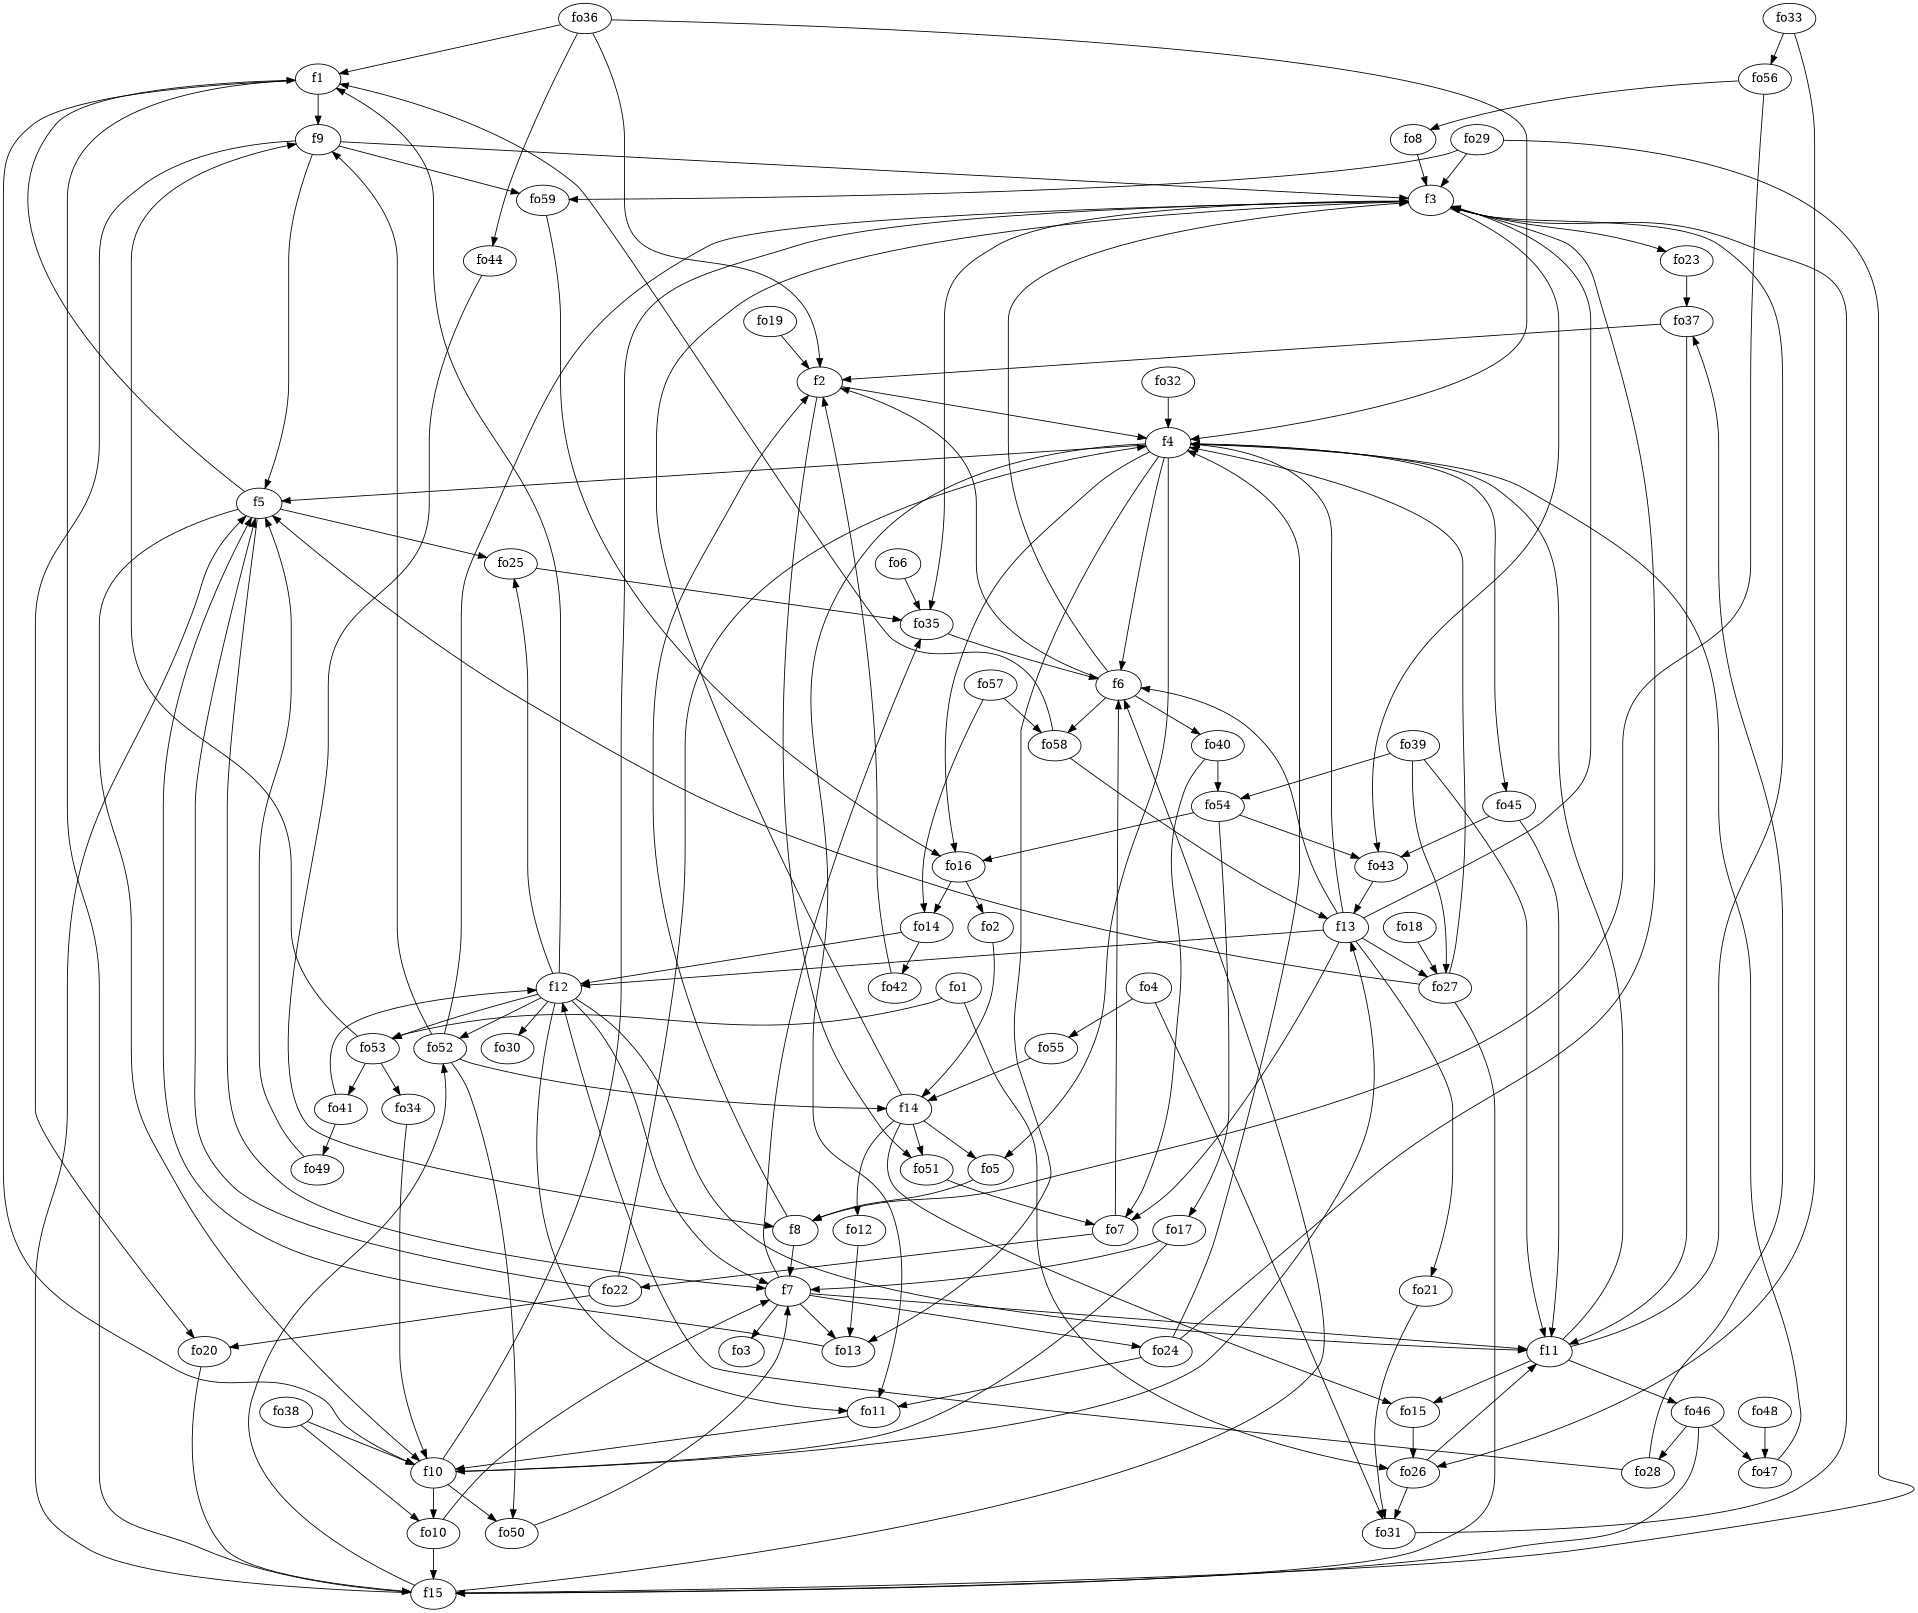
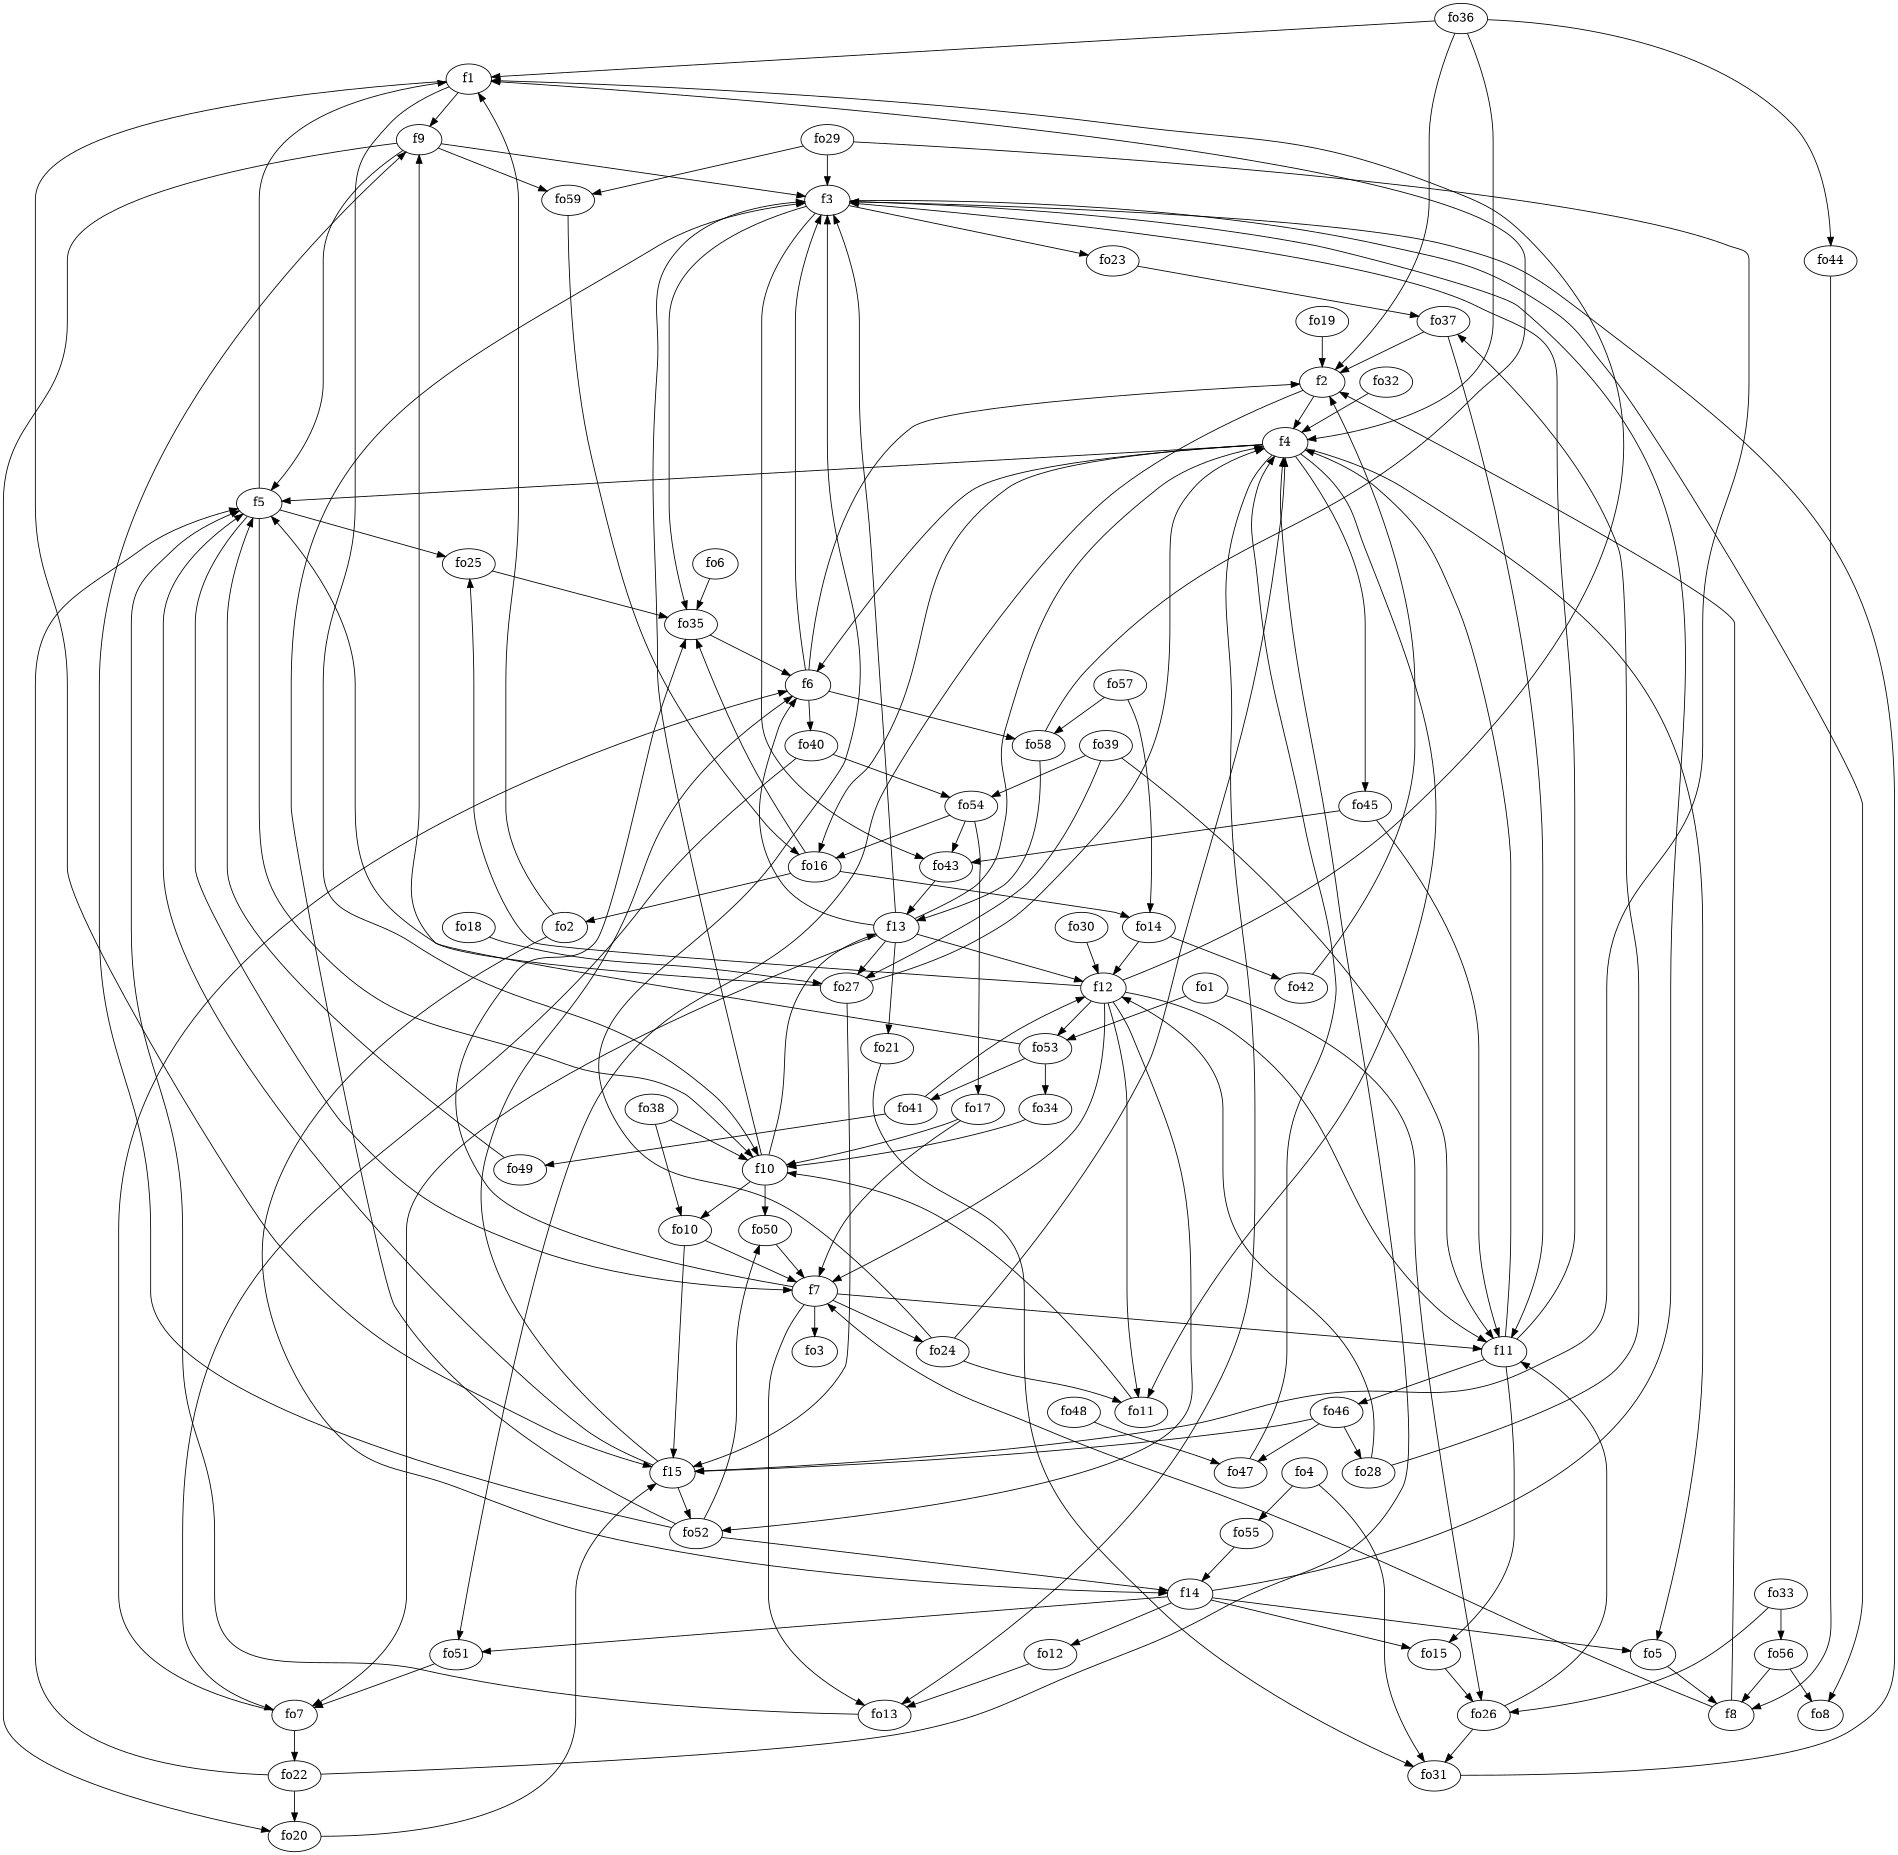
  strict digraph {
    edge [weight=2]
    f1
    f9
    f10
    f15
    f3
    f5
    fo20
    fo59
    f13
    fo10
    fo50
    f6
    fo52
    f2
    f4
    fo51
    fo5
    fo11
    fo13
    fo16
    fo45
    fo7
    fo23
    fo35
    fo43
    fo37
    fo39
    f11
    fo27
    fo54
    f7
    fo25
    fo40
    fo58
    f8
    fo2
    fo14
    fo3
    fo24
    fo15
    fo46
    f12
    fo21
    fo26
    fo28
    fo47
    fo53
    f14
    fo34
    fo41
    fo22
    fo31
    fo12
    fo1
    fo4
    fo55
    fo6
    fo8
    fo42
    fo17
    fo18
    fo19
    fo29
    fo30
    fo32
    fo33
    fo56
    fo36
    fo44
    fo38
    fo49
    fo48
    fo57
    f1 -> f9
    f1 -> f10
    f1 -> f15
    f9 -> f3
    f9 -> f5
    f9 -> fo20
    f9 -> fo59
    f10 -> f3
    f10 -> f13
    f10 -> fo10
    f10 -> fo50
    f15 -> f5
    f15 -> f6
    f15 -> fo52
    f3 -> fo23
    f3 -> fo35
    f3 -> fo43
    f5 -> f1
    f5 -> f10
    f5 -> f7
    f5 -> fo25
    fo20 -> f15
    fo59 -> fo16
    f13 -> f3
    f13 -> f6
    f13 -> f4
    f13 -> fo7
    f13 -> fo27
    f13 -> f12
    f13 -> fo21
    fo10 -> f15
    fo10 -> f7
    fo50 -> f7
    f6 -> f3
    f6 -> f2
    f6 -> fo40
    f6 -> fo58
    fo52 -> f9
    fo52 -> f3
    fo52 -> fo50
    fo52 -> f14
    f2 -> f4
    f2 -> fo51
    f4 -> f5
    f4 -> f6
    f4 -> fo5
    f4 -> fo11
    f4 -> fo13
    f4 -> fo16
    f4 -> fo45
    fo51 -> fo7
    fo5 -> f8
    fo11 -> f10
    fo13 -> f5
+   fo16 -> fo35
    fo16 -> fo2
    fo16 -> fo14
    fo45 -> fo43
    fo45 -> f11
    fo7 -> f6
    fo7 -> fo22
    fo23 -> fo37
    fo35 -> f6
    fo43 -> f13
    fo37 -> f2
    fo37 -> f11
    fo39 -> f11
    fo39 -> fo27
    fo39 -> fo54
    f11 -> f3
    f11 -> f4
    f11 -> fo15
    f11 -> fo46
    fo27 -> f15
    fo27 -> f5
    fo27 -> f4
    fo54 -> fo16
    fo54 -> fo43
    fo54 -> fo17
    f7 -> fo13
    f7 -> fo35
    f7 -> f11
    f7 -> fo3
    f7 -> fo24
    fo25 -> fo35
    fo40 -> fo7
    fo40 -> fo54
    fo58 -> f1
    fo58 -> f13
    f8 -> f2
    f8 -> f7
+   fo2 -> f1
    fo2 -> f14
    fo14 -> f12
    fo14 -> fo42
    fo24 -> f3
    fo24 -> f4
    fo24 -> fo11
    fo15 -> fo26
    fo46 -> f15
    fo46 -> fo28
    fo46 -> fo47
    f12 -> f1
    f12 -> fo52
    f12 -> fo11
    f12 -> f11
    f12 -> f7
    f12 -> fo25
    f12 -> fo53
    fo21 -> fo31
    fo26 -> f11
    fo26 -> fo31
    fo28 -> fo37
    fo28 -> f12
    fo47 -> f4
    fo53 -> f9
    fo53 -> fo34
    fo53 -> fo41
    f14 -> f3
    f14 -> fo51
    f14 -> fo5
    f14 -> fo15
    f14 -> fo12
    fo34 -> f10
    fo41 -> f12
    fo41 -> fo49
    fo22 -> f5
    fo22 -> fo20
    fo22 -> f4
    fo31 -> f3
    fo12 -> fo13
    fo1 -> fo26
    fo1 -> fo53
    fo4 -> fo31
    fo4 -> fo55
    fo55 -> f14
    fo6 -> fo35
-   fo8 -> f3
+   f3 -> fo8
    fo42 -> f2
    fo17 -> f10
    fo17 -> f7
    fo18 -> fo27
    fo19 -> f2
    fo29 -> f15
    fo29 -> f3
    fo29 -> fo59
-   f12 -> fo30
+   fo30 -> f12
    fo32 -> f4
    fo33 -> fo26
    fo33 -> fo56
    fo56 -> f8
    fo56 -> fo8
    fo36 -> f1
    fo36 -> f2
    fo36 -> f4
    fo36 -> fo44
    fo44 -> f8
    fo38 -> f10
    fo38 -> fo10
    fo49 -> f5
    fo48 -> fo47
    fo57 -> fo58
    fo57 -> fo14
  }
